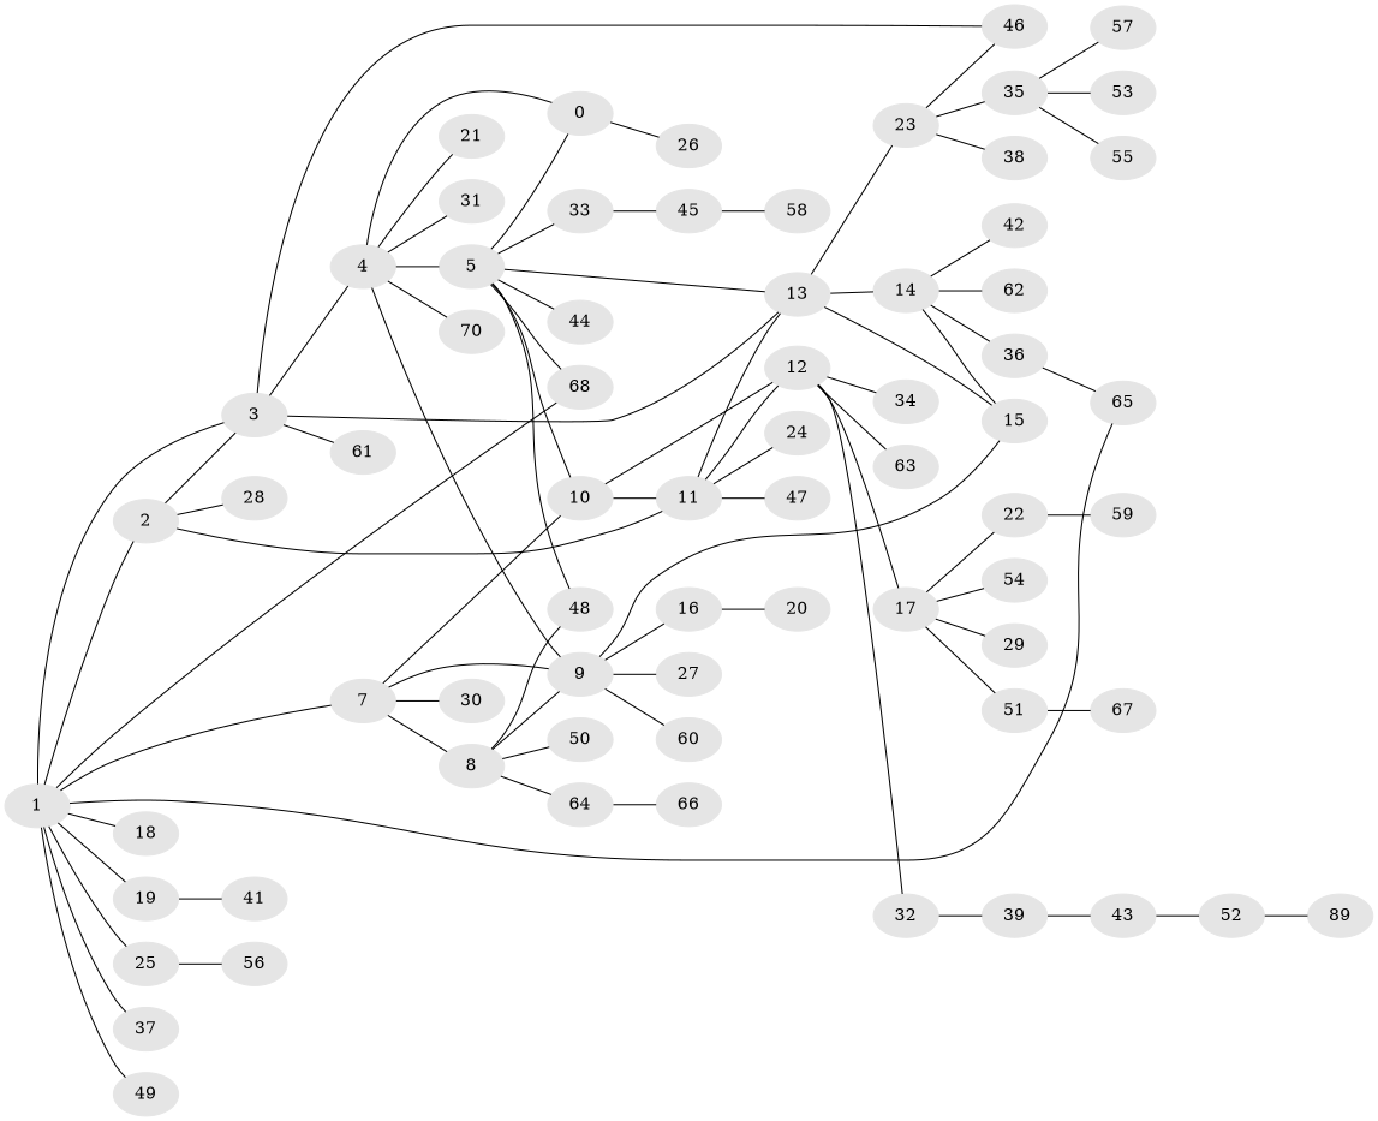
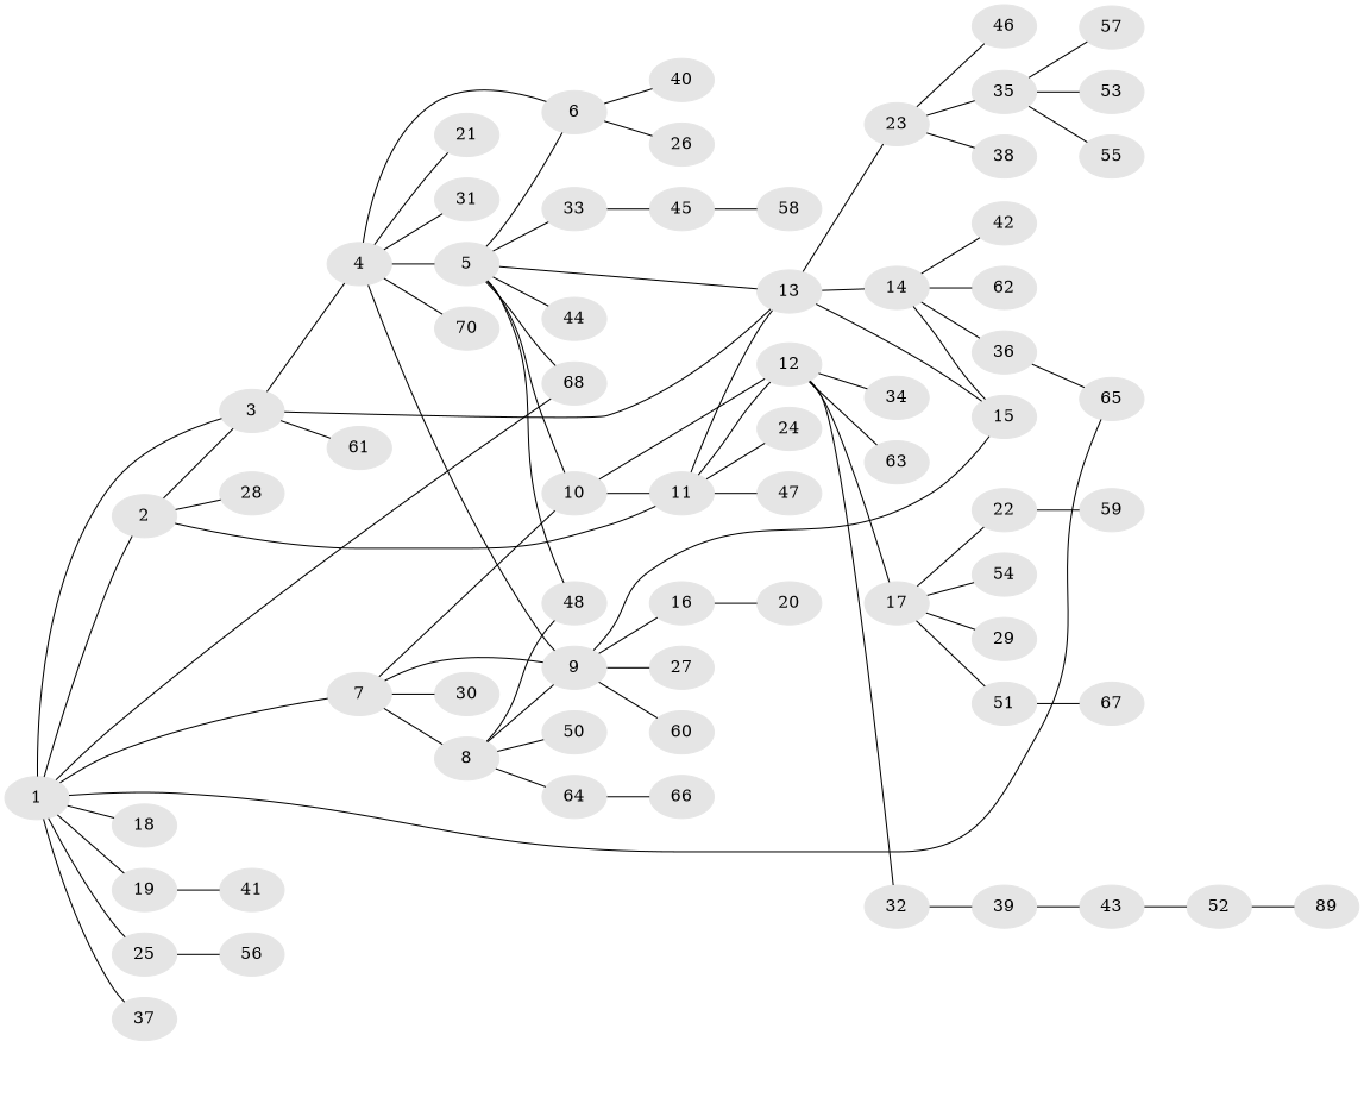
  graph {
    rankdir=LR
    node [color=gray90 style=filled]
    1
    2
    3
    7
    18
    19
    25
    37
-   49
    65
    68
    11
    28
    4
    13
    46
    61
    9
    10
    8
    30
    41
    56
    12
    24
    47
    5
-   6 [label=0]
+   6
    21
    31
    70
    15
    14
    23
    33
    44
    48
    26
+   40
    16
    27
    60
    45
    50
    64
    66
    20
    17
    32
    34
    63
    22
    29
    51
    54
    39
    36
    42
    62
    35
    38
    59
    67
    53
    55
    57
    43
    58
    52
    n70 [label=89]
    1 -- 2
    1 -- 3
    1 -- 7
    1 -- 18
    1 -- 19
    1 -- 25
    1 -- 37
-   1 -- 49
    1 -- 65
    1 -- 68
    2 -- 3
    2 -- 11
    2 -- 28
    3 -- 4
    3 -- 13
-   3 -- 46
    3 -- 61
    7 -- 9
    7 -- 10
    7 -- 8
    7 -- 30
    19 -- 41
    25 -- 56
    11 -- 13
    11 -- 12
    11 -- 24
    11 -- 47
    4 -- 9
    4 -- 5
    4 -- 6
    4 -- 21
    4 -- 31
    4 -- 70
    13 -- 15
    13 -- 14
    13 -- 23
    9 -- 15
    9 -- 16
    9 -- 27
    9 -- 60
    10 -- 11
    10 -- 12
    8 -- 9
    8 -- 48
    8 -- 50
    8 -- 64
    12 -- 17
    12 -- 32
    12 -- 34
    12 -- 63
    5 -- 68
    5 -- 13
    5 -- 10
    5 -- 6
    5 -- 33
    5 -- 44
    5 -- 48
    6 -- 26
+   6 -- 40
    14 -- 15
    14 -- 36
    14 -- 42
    14 -- 62
    23 -- 46
    23 -- 35
    23 -- 38
    33 -- 45
    16 -- 20
    45 -- 58
    64 -- 66
    17 -- 22
    17 -- 29
    17 -- 51
    17 -- 54
    32 -- 39
    22 -- 59
    51 -- 67
    39 -- 43
    36 -- 65
    35 -- 53
    35 -- 55
    35 -- 57
    43 -- 52
    52 -- n70
  }
